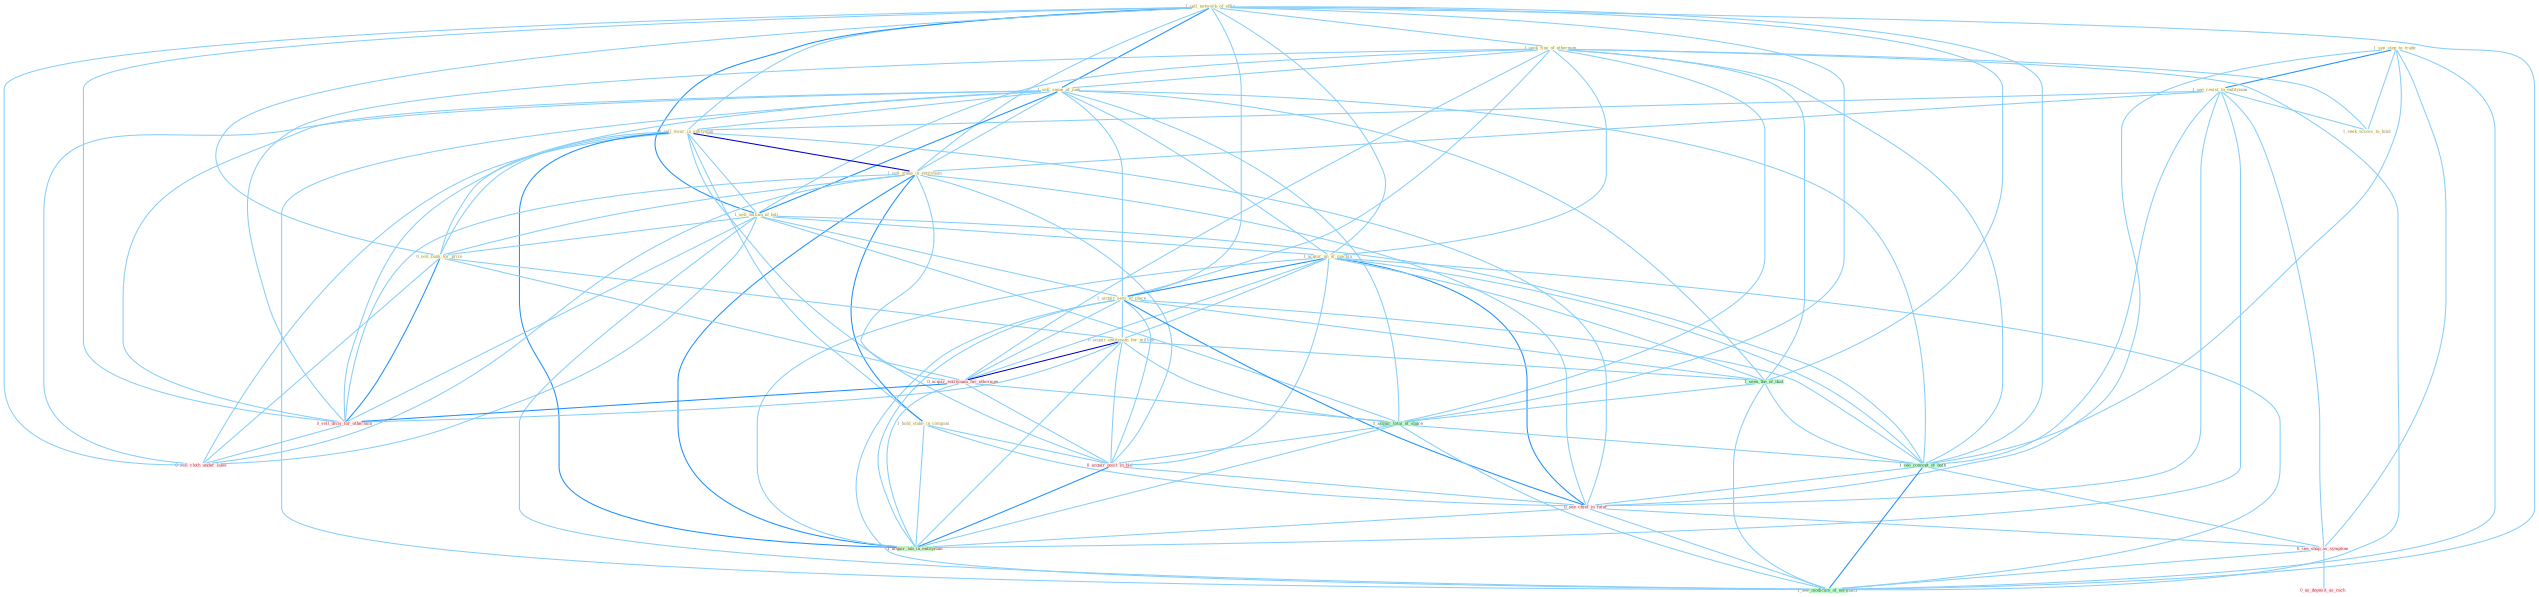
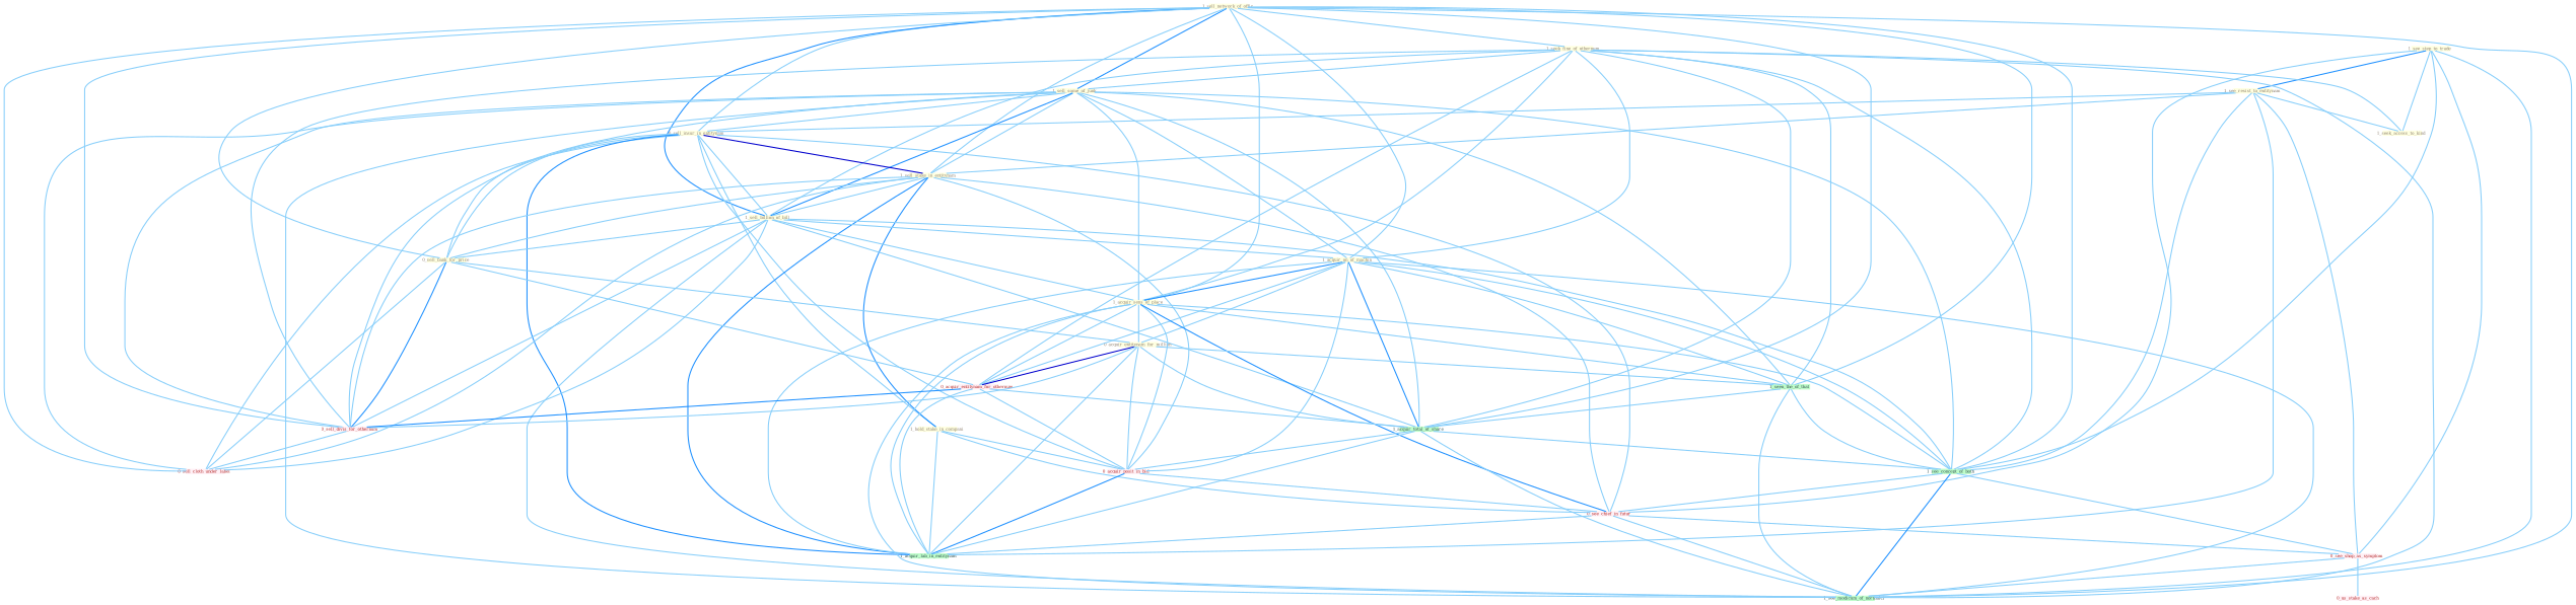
  graph {
    node [color="#ffffe0" fixedsize=true fontcolor="#8b7d6b" fontsize=4 shape=polygon style=filled]
    edge [color="#87cefa" w=1]
    "1_see_step_to_trade " [height=.06 width=.5]
    "1_sell_network_of_offic " [height=.06 width=.5]
    "1_seek_fine_of_othernum " [height=.06 width=.5]
    "1_see_resist_to_entitynam " [height=.06 width=.5]
    "1_sell_some_of_junk " [height=.06 width=.5]
    "0_sell_insur_in_entitynam " [height=.06 width=.5]
    "1_sell_stake_in_entitynam " [height=.06 width=.5]
    "1_sell_billion_of_bill " [height=.06 width=.5]
    "0_sell_bank_for_price " [height=.06 width=.5]
    "1_acquir_on_of_machin " [height=.06 width=.5]
    "1_hold_stake_in_compani " [height=.06 width=.5]
    "1_seek_access_to_kind " [height=.06 width=.5]
    "1_acquir_sens_of_place " [height=.06 width=.5]
    "0_acquir_entitynam_for_million " [height=.06 width=.5]
    "0_acquir_entitynam_for_othernum " [color="#fff0f5" fontcolor="#b22222" height=.06 width=.5]
    "0_sell_divis_for_othernum " [color="#fff0f5" fontcolor="#b22222" height=.06 width=.5]
    "0_sell_cloth_under_label " [color="#fff0f5" fontcolor="#b22222" height=.06 width=.5]
    "0_acquir_posit_in_bid " [color="#fff0f5" fontcolor="#b22222" height=.06 width=.5]
    "0_see_chief_in_futur " [color="#fff0f5" fontcolor="#b22222" height=.06 width=.5]
    "0_see_shop_as_symptom " [color="#fff0f5" fontcolor="#b22222" height=.06 width=.5]
-   "0_us_deposit_as_cach " [color="#fff0f5" fontcolor="#b22222" height=.06 width=.5]
+   "0_us_deposit_as_cach " [color="#fff0f5" fontcolor="#b22222" height=.06 width=.5 label="0_us_stake_as_cach"]
    "1_see_concept_of_both " [color="#BDFCC9" fontcolor="#2f4f4f" height=.06 width=.5]
    "1_see_modicum_of_normalci " [color="#BDFCC9" fontcolor="#2f4f4f" height=.06 width=.5]
    "1_seen_the_of_that " [color="#BDFCC9" fontcolor="#2f4f4f" height=.06 width=.5]
    "1_acquir_total_of_share " [color="#BDFCC9" fontcolor="#2f4f4f" height=.06 width=.5]
-   "1_acquir_lab_in_entitynam " [color="#BDFCC9" fontcolor="#b22222" height=.06 width=.5]
+   "1_acquir_lab_in_entitynam " [color="#BDFCC9" fontcolor="#2f4f4f" height=.06 width=.5]
    subgraph sub_1 {
      "1_see_step_to_trade "
      "1_sell_network_of_offic "
      "1_seek_fine_of_othernum "
      "1_see_resist_to_entitynam "
      "1_sell_some_of_junk "
      "0_sell_insur_in_entitynam "
      "1_sell_stake_in_entitynam "
      "1_sell_billion_of_bill "
      "0_sell_bank_for_price "
      "1_acquir_on_of_machin "
      "1_hold_stake_in_compani "
      "1_seek_access_to_kind "
      "1_acquir_sens_of_place "
      "0_acquir_entitynam_for_million "
    }
    subgraph sub_2 {
      "0_acquir_entitynam_for_othernum "
      "0_sell_divis_for_othernum "
      "0_sell_cloth_under_label "
      "0_acquir_posit_in_bid "
      "0_see_chief_in_futur "
      "0_see_shop_as_symptom "
      "0_us_deposit_as_cach "
    }
    "1_see_step_to_trade " -- "1_see_resist_to_entitynam " [color="#1e90ff" w=2]
    "1_see_step_to_trade " -- "1_seek_access_to_kind "
    "1_see_step_to_trade " -- "0_see_chief_in_futur "
    "1_see_step_to_trade " -- "0_see_shop_as_symptom "
    "1_see_step_to_trade " -- "1_see_concept_of_both "
    "1_see_step_to_trade " -- "1_see_modicum_of_normalci "
    "1_sell_network_of_offic " -- "1_seek_fine_of_othernum "
    "1_sell_network_of_offic " -- "1_sell_some_of_junk " [color="#1e90ff" w=2]
    "1_sell_network_of_offic " -- "0_sell_insur_in_entitynam "
    "1_sell_network_of_offic " -- "1_sell_stake_in_entitynam "
    "1_sell_network_of_offic " -- "1_sell_billion_of_bill " [color="#1e90ff" w=2]
    "1_sell_network_of_offic " -- "0_sell_bank_for_price "
    "1_sell_network_of_offic " -- "1_acquir_on_of_machin "
    "1_sell_network_of_offic " -- "1_acquir_sens_of_place "
    "1_sell_network_of_offic " -- "0_sell_divis_for_othernum "
    "1_sell_network_of_offic " -- "0_sell_cloth_under_label "
    "1_sell_network_of_offic " -- "1_see_concept_of_both "
    "1_sell_network_of_offic " -- "1_see_modicum_of_normalci "
    "1_sell_network_of_offic " -- "1_seen_the_of_that "
    "1_sell_network_of_offic " -- "1_acquir_total_of_share "
    "1_seek_fine_of_othernum " -- "1_sell_some_of_junk "
    "1_seek_fine_of_othernum " -- "1_sell_billion_of_bill "
    "1_seek_fine_of_othernum " -- "1_acquir_on_of_machin "
    "1_seek_fine_of_othernum " -- "1_seek_access_to_kind "
    "1_seek_fine_of_othernum " -- "1_acquir_sens_of_place "
    "1_seek_fine_of_othernum " -- "0_acquir_entitynam_for_othernum "
    "1_seek_fine_of_othernum " -- "0_sell_divis_for_othernum "
    "1_seek_fine_of_othernum " -- "1_see_concept_of_both "
    "1_seek_fine_of_othernum " -- "1_see_modicum_of_normalci "
    "1_seek_fine_of_othernum " -- "1_seen_the_of_that "
    "1_seek_fine_of_othernum " -- "1_acquir_total_of_share "
    "1_see_resist_to_entitynam " -- "0_sell_insur_in_entitynam "
    "1_see_resist_to_entitynam " -- "1_sell_stake_in_entitynam "
    "1_see_resist_to_entitynam " -- "1_seek_access_to_kind "
-   "1_see_resist_to_entitynam " -- "0_see_chief_in_futur "
    "1_see_resist_to_entitynam " -- "0_see_shop_as_symptom "
    "1_see_resist_to_entitynam " -- "1_see_concept_of_both "
    "1_see_resist_to_entitynam " -- "1_acquir_lab_in_entitynam "
    "1_sell_some_of_junk " -- "0_sell_insur_in_entitynam "
    "1_sell_some_of_junk " -- "1_sell_stake_in_entitynam "
    "1_sell_some_of_junk " -- "1_sell_billion_of_bill " [color="#1e90ff" w=2]
    "1_sell_some_of_junk " -- "0_sell_bank_for_price "
    "1_sell_some_of_junk " -- "1_acquir_on_of_machin "
    "1_sell_some_of_junk " -- "1_acquir_sens_of_place "
    "1_sell_some_of_junk " -- "0_sell_divis_for_othernum "
    "1_sell_some_of_junk " -- "0_sell_cloth_under_label "
    "1_sell_some_of_junk " -- "1_see_concept_of_both "
    "1_sell_some_of_junk " -- "1_see_modicum_of_normalci "
    "1_sell_some_of_junk " -- "1_seen_the_of_that "
    "1_sell_some_of_junk " -- "1_acquir_total_of_share "
    "0_sell_insur_in_entitynam " -- "1_sell_stake_in_entitynam " [color="#0000cd" w=3]
    "0_sell_insur_in_entitynam " -- "1_sell_billion_of_bill "
    "0_sell_insur_in_entitynam " -- "0_sell_bank_for_price "
    "0_sell_insur_in_entitynam " -- "1_hold_stake_in_compani "
    "0_sell_insur_in_entitynam " -- "0_sell_divis_for_othernum "
    "0_sell_insur_in_entitynam " -- "0_sell_cloth_under_label "
    "0_sell_insur_in_entitynam " -- "0_acquir_posit_in_bid "
    "0_sell_insur_in_entitynam " -- "0_see_chief_in_futur "
    "0_sell_insur_in_entitynam " -- "1_acquir_lab_in_entitynam " [color="#1e90ff" w=2]
-   "1_sell_stake_in_entitynam " -- "0_acquir_entitynam_for_othernum "
+   "1_sell_stake_in_entitynam " -- "1_sell_billion_of_bill "
    "1_sell_stake_in_entitynam " -- "0_sell_bank_for_price "
    "1_sell_stake_in_entitynam " -- "1_hold_stake_in_compani " [color="#1e90ff" w=2]
    "1_sell_stake_in_entitynam " -- "0_sell_divis_for_othernum "
    "1_sell_stake_in_entitynam " -- "0_sell_cloth_under_label "
    "1_sell_stake_in_entitynam " -- "0_acquir_posit_in_bid "
    "1_sell_stake_in_entitynam " -- "0_see_chief_in_futur "
    "1_sell_stake_in_entitynam " -- "1_acquir_lab_in_entitynam " [color="#1e90ff" w=2]
    "1_sell_billion_of_bill " -- "0_sell_bank_for_price "
    "1_sell_billion_of_bill " -- "1_acquir_on_of_machin "
    "1_sell_billion_of_bill " -- "1_acquir_sens_of_place "
    "1_sell_billion_of_bill " -- "0_sell_divis_for_othernum "
    "1_sell_billion_of_bill " -- "0_sell_cloth_under_label "
    "1_sell_billion_of_bill " -- "1_see_concept_of_both "
    "1_sell_billion_of_bill " -- "1_see_modicum_of_normalci "
    "1_sell_billion_of_bill " -- "1_acquir_total_of_share "
    "0_sell_bank_for_price " -- "0_acquir_entitynam_for_million "
    "0_sell_bank_for_price " -- "0_acquir_entitynam_for_othernum "
    "0_sell_bank_for_price " -- "0_sell_divis_for_othernum " [color="#1e90ff" w=2]
    "0_sell_bank_for_price " -- "0_sell_cloth_under_label "
    "1_acquir_on_of_machin " -- "1_acquir_sens_of_place " [color="#1e90ff" w=2]
    "1_acquir_on_of_machin " -- "0_acquir_entitynam_for_million "
    "1_acquir_on_of_machin " -- "0_acquir_entitynam_for_othernum "
    "1_acquir_on_of_machin " -- "0_acquir_posit_in_bid "
    "1_acquir_on_of_machin " -- "1_see_concept_of_both "
    "1_acquir_on_of_machin " -- "1_see_modicum_of_normalci "
    "1_acquir_on_of_machin " -- "1_seen_the_of_that "
-   "1_acquir_on_of_machin " -- "0_see_chief_in_futur " [color="#1e90ff" w=2]
+   "1_acquir_on_of_machin " -- "1_acquir_total_of_share " [color="#1e90ff" w=2]
    "1_acquir_on_of_machin " -- "1_acquir_lab_in_entitynam "
    "1_hold_stake_in_compani " -- "0_acquir_posit_in_bid "
    "1_hold_stake_in_compani " -- "0_see_chief_in_futur "
    "1_hold_stake_in_compani " -- "1_acquir_lab_in_entitynam "
    "1_acquir_sens_of_place " -- "0_acquir_entitynam_for_million "
    "1_acquir_sens_of_place " -- "0_acquir_entitynam_for_othernum "
    "1_acquir_sens_of_place " -- "0_acquir_posit_in_bid "
    "1_acquir_sens_of_place " -- "0_see_chief_in_futur " [color="#1e90ff" w=2]
    "1_acquir_sens_of_place " -- "1_see_concept_of_both "
    "1_acquir_sens_of_place " -- "1_see_modicum_of_normalci "
    "1_acquir_sens_of_place " -- "1_seen_the_of_that "
    "1_acquir_sens_of_place " -- "1_acquir_lab_in_entitynam "
    "0_acquir_entitynam_for_million " -- "0_acquir_entitynam_for_othernum " [color="#0000cd" w=3]
    "0_acquir_entitynam_for_million " -- "0_sell_divis_for_othernum "
    "0_acquir_entitynam_for_million " -- "0_acquir_posit_in_bid "
    "0_acquir_entitynam_for_million " -- "1_seen_the_of_that "
    "0_acquir_entitynam_for_million " -- "1_acquir_total_of_share "
    "0_acquir_entitynam_for_million " -- "1_acquir_lab_in_entitynam "
    "0_acquir_entitynam_for_othernum " -- "0_sell_divis_for_othernum " [color="#1e90ff" w=2]
    "0_acquir_entitynam_for_othernum " -- "0_acquir_posit_in_bid "
    "0_acquir_entitynam_for_othernum " -- "1_acquir_total_of_share "
    "0_acquir_entitynam_for_othernum " -- "1_acquir_lab_in_entitynam "
    "0_sell_divis_for_othernum " -- "0_sell_cloth_under_label "
    "0_acquir_posit_in_bid " -- "0_see_chief_in_futur "
    "0_acquir_posit_in_bid " -- "1_acquir_lab_in_entitynam " [color="#1e90ff" w=2]
    "0_see_chief_in_futur " -- "0_see_shop_as_symptom "
    "0_see_chief_in_futur " -- "1_see_modicum_of_normalci "
    "0_see_chief_in_futur " -- "1_acquir_lab_in_entitynam "
    "0_see_shop_as_symptom " -- "0_us_deposit_as_cach "
    "0_see_shop_as_symptom " -- "1_see_modicum_of_normalci "
    "1_see_concept_of_both " -- "0_see_chief_in_futur "
    "1_see_concept_of_both " -- "0_see_shop_as_symptom "
    "1_see_concept_of_both " -- "1_see_modicum_of_normalci " [color="#1e90ff" w=2]
    "1_seen_the_of_that " -- "1_see_concept_of_both "
    "1_seen_the_of_that " -- "1_see_modicum_of_normalci "
    "1_seen_the_of_that " -- "1_acquir_total_of_share "
    "1_acquir_total_of_share " -- "0_acquir_posit_in_bid "
    "1_acquir_total_of_share " -- "1_see_concept_of_both "
    "1_acquir_total_of_share " -- "1_see_modicum_of_normalci "
    "1_acquir_total_of_share " -- "1_acquir_lab_in_entitynam "
  }
